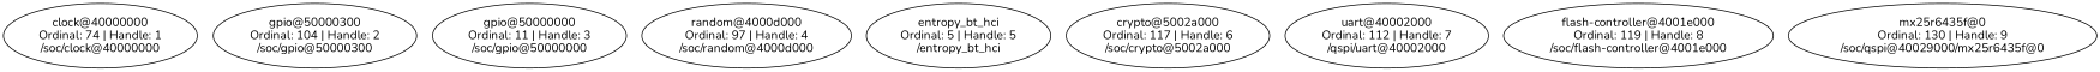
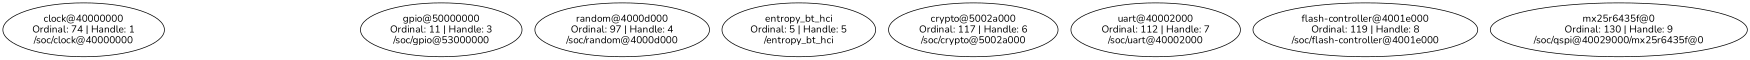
  digraph {
    fontname=Nunito
    node [fontname=Nunito]
    n1 [label="clock@40000000\nOrdinal: 74 | Handle: 1\n/soc/clock@40000000"]
-   n2 [label="gpio@50000300\nOrdinal: 104 | Handle: 2\n/soc/gpio@50000300"]
-   n3 [label="gpio@50000000\nOrdinal: 11 | Handle: 3\n/soc/gpio@50000000"]
+   n3 [label="gpio@50000000\nOrdinal: 11 | Handle: 3\n/soc/gpio@53000000"]
    n4 [label="random@4000d000\nOrdinal: 97 | Handle: 4\n/soc/random@4000d000"]
    n5 [label="entropy_bt_hci\nOrdinal: 5 | Handle: 5\n/entropy_bt_hci"]
    n6 [label="crypto@5002a000\nOrdinal: 117 | Handle: 6\n/soc/crypto@5002a000"]
-   n7 [label="uart@40002000\nOrdinal: 112 | Handle: 7\n/qspi/uart@40002000"]
+   n7 [label="uart@40002000\nOrdinal: 112 | Handle: 7\n/soc/uart@40002000"]
    n8 [label="flash-controller@4001e000\nOrdinal: 119 | Handle: 8\n/soc/flash-controller@4001e000"]
    n9 [label="mx25r6435f@0\nOrdinal: 130 | Handle: 9\n/soc/qspi@40029000/mx25r6435f@0"]
  }
